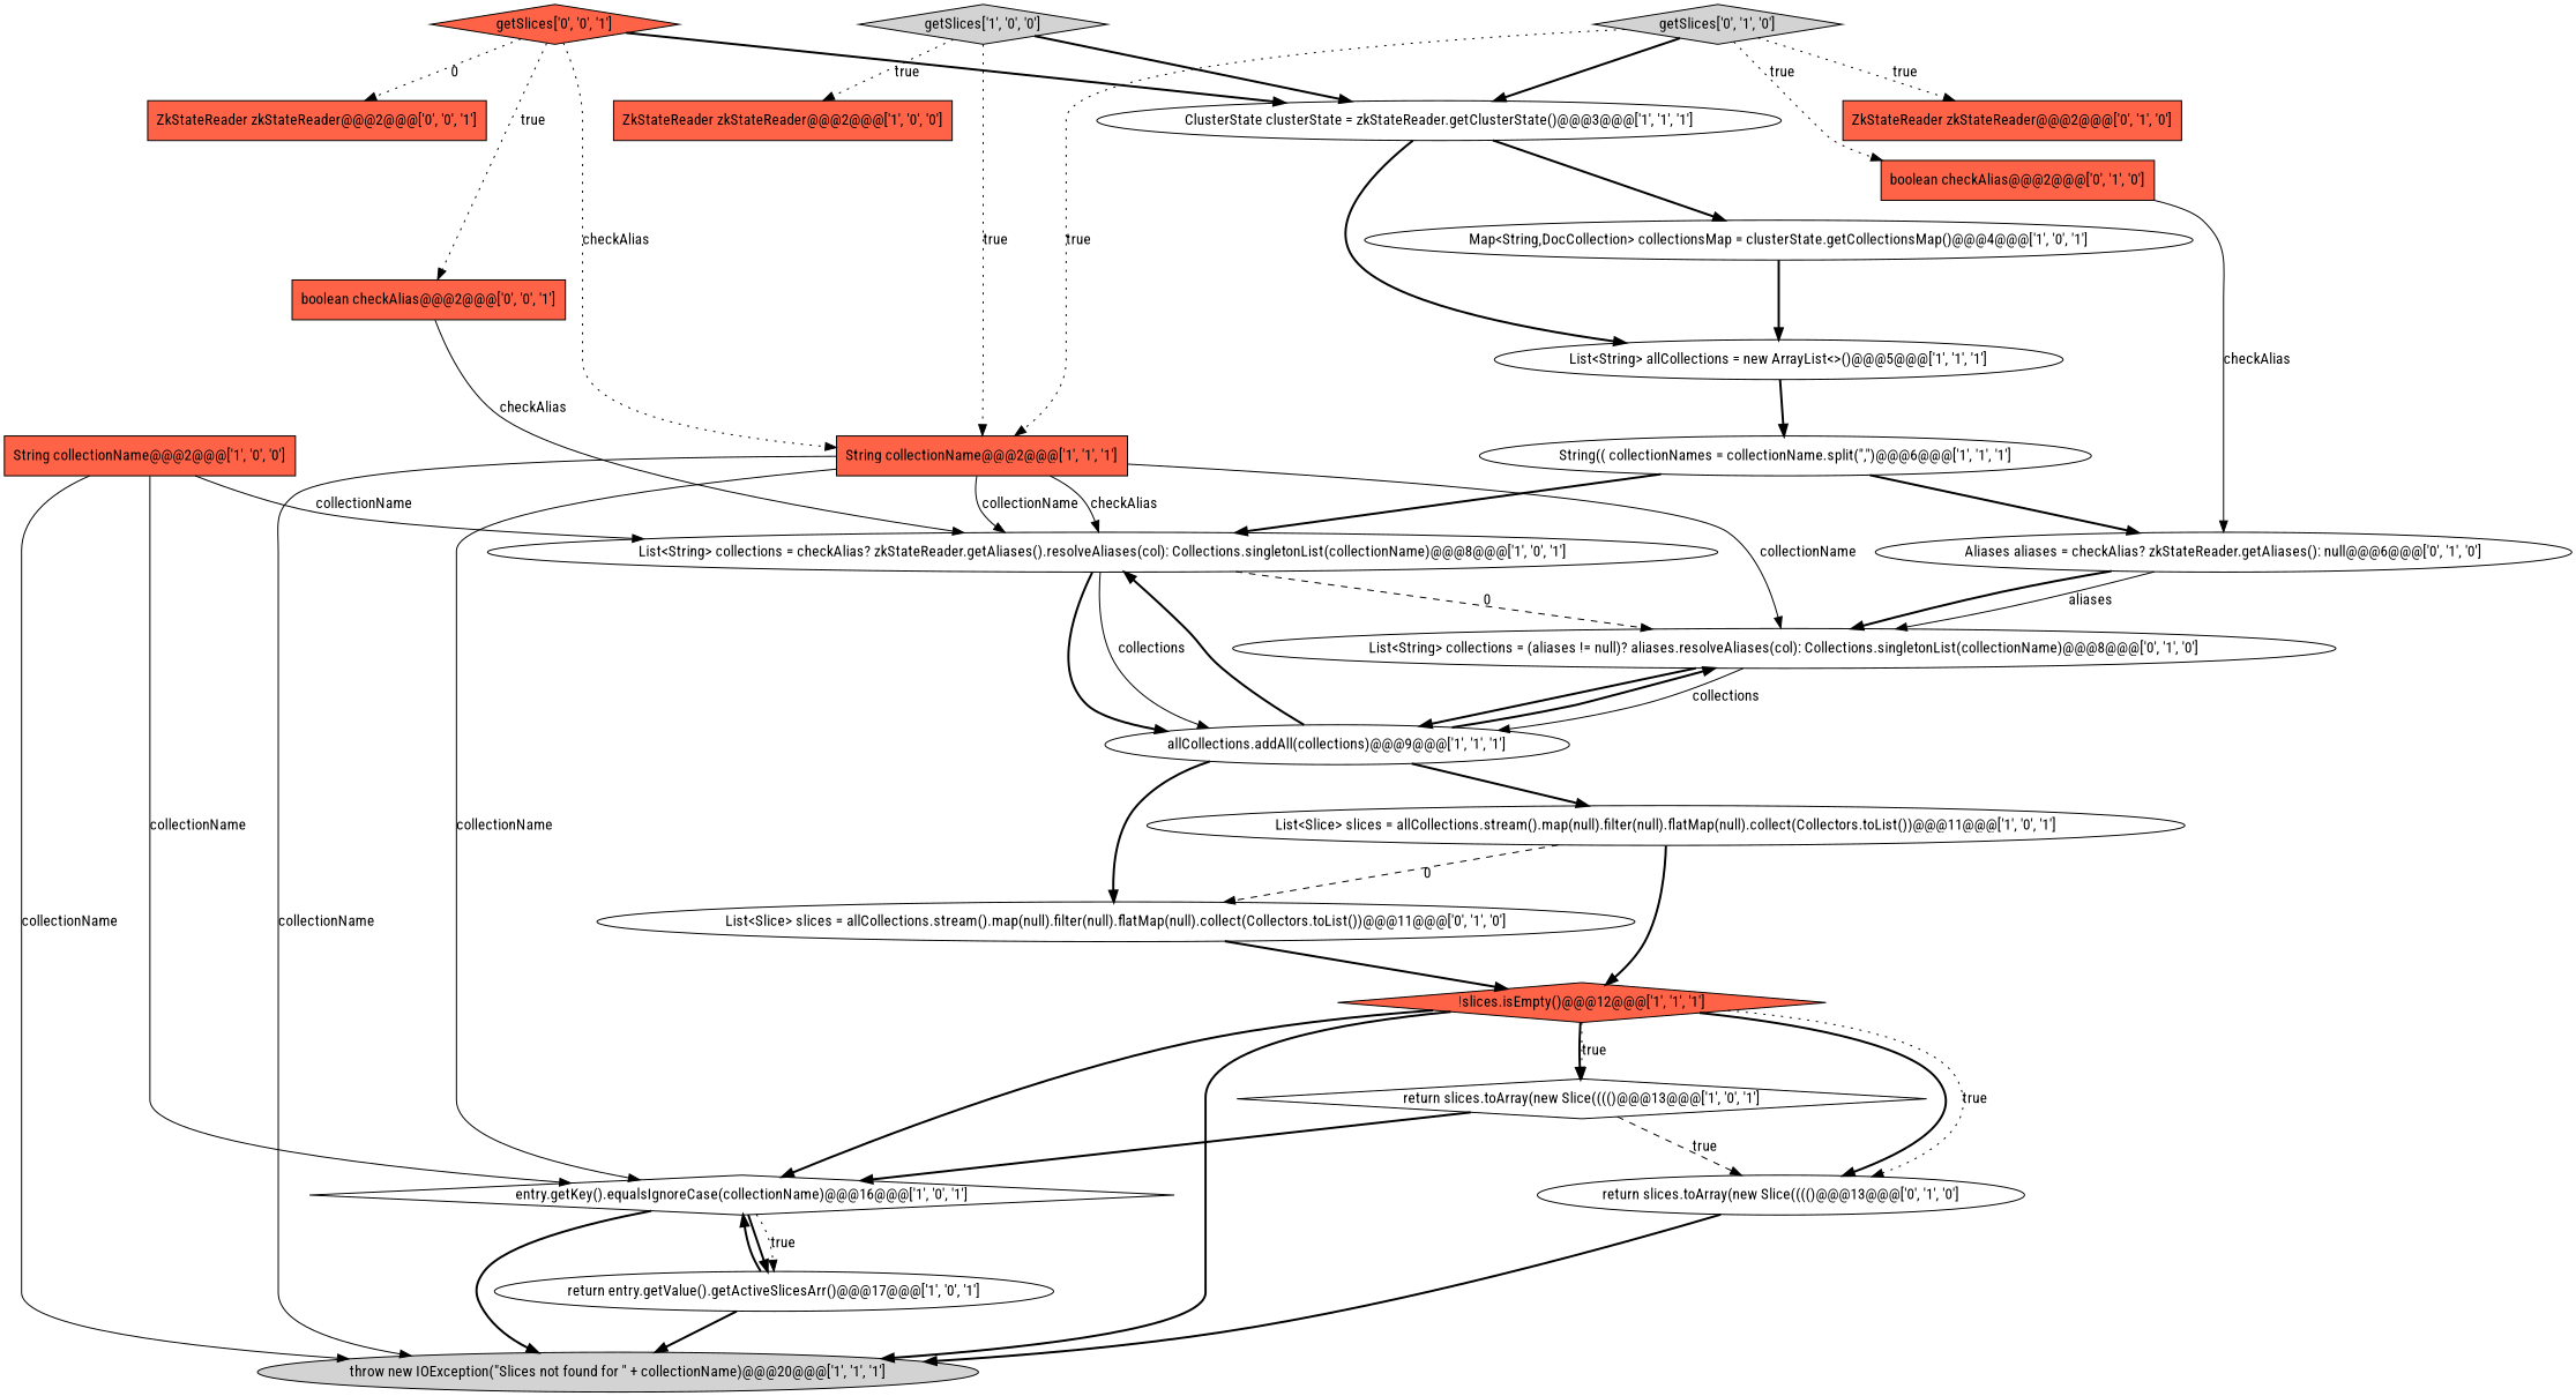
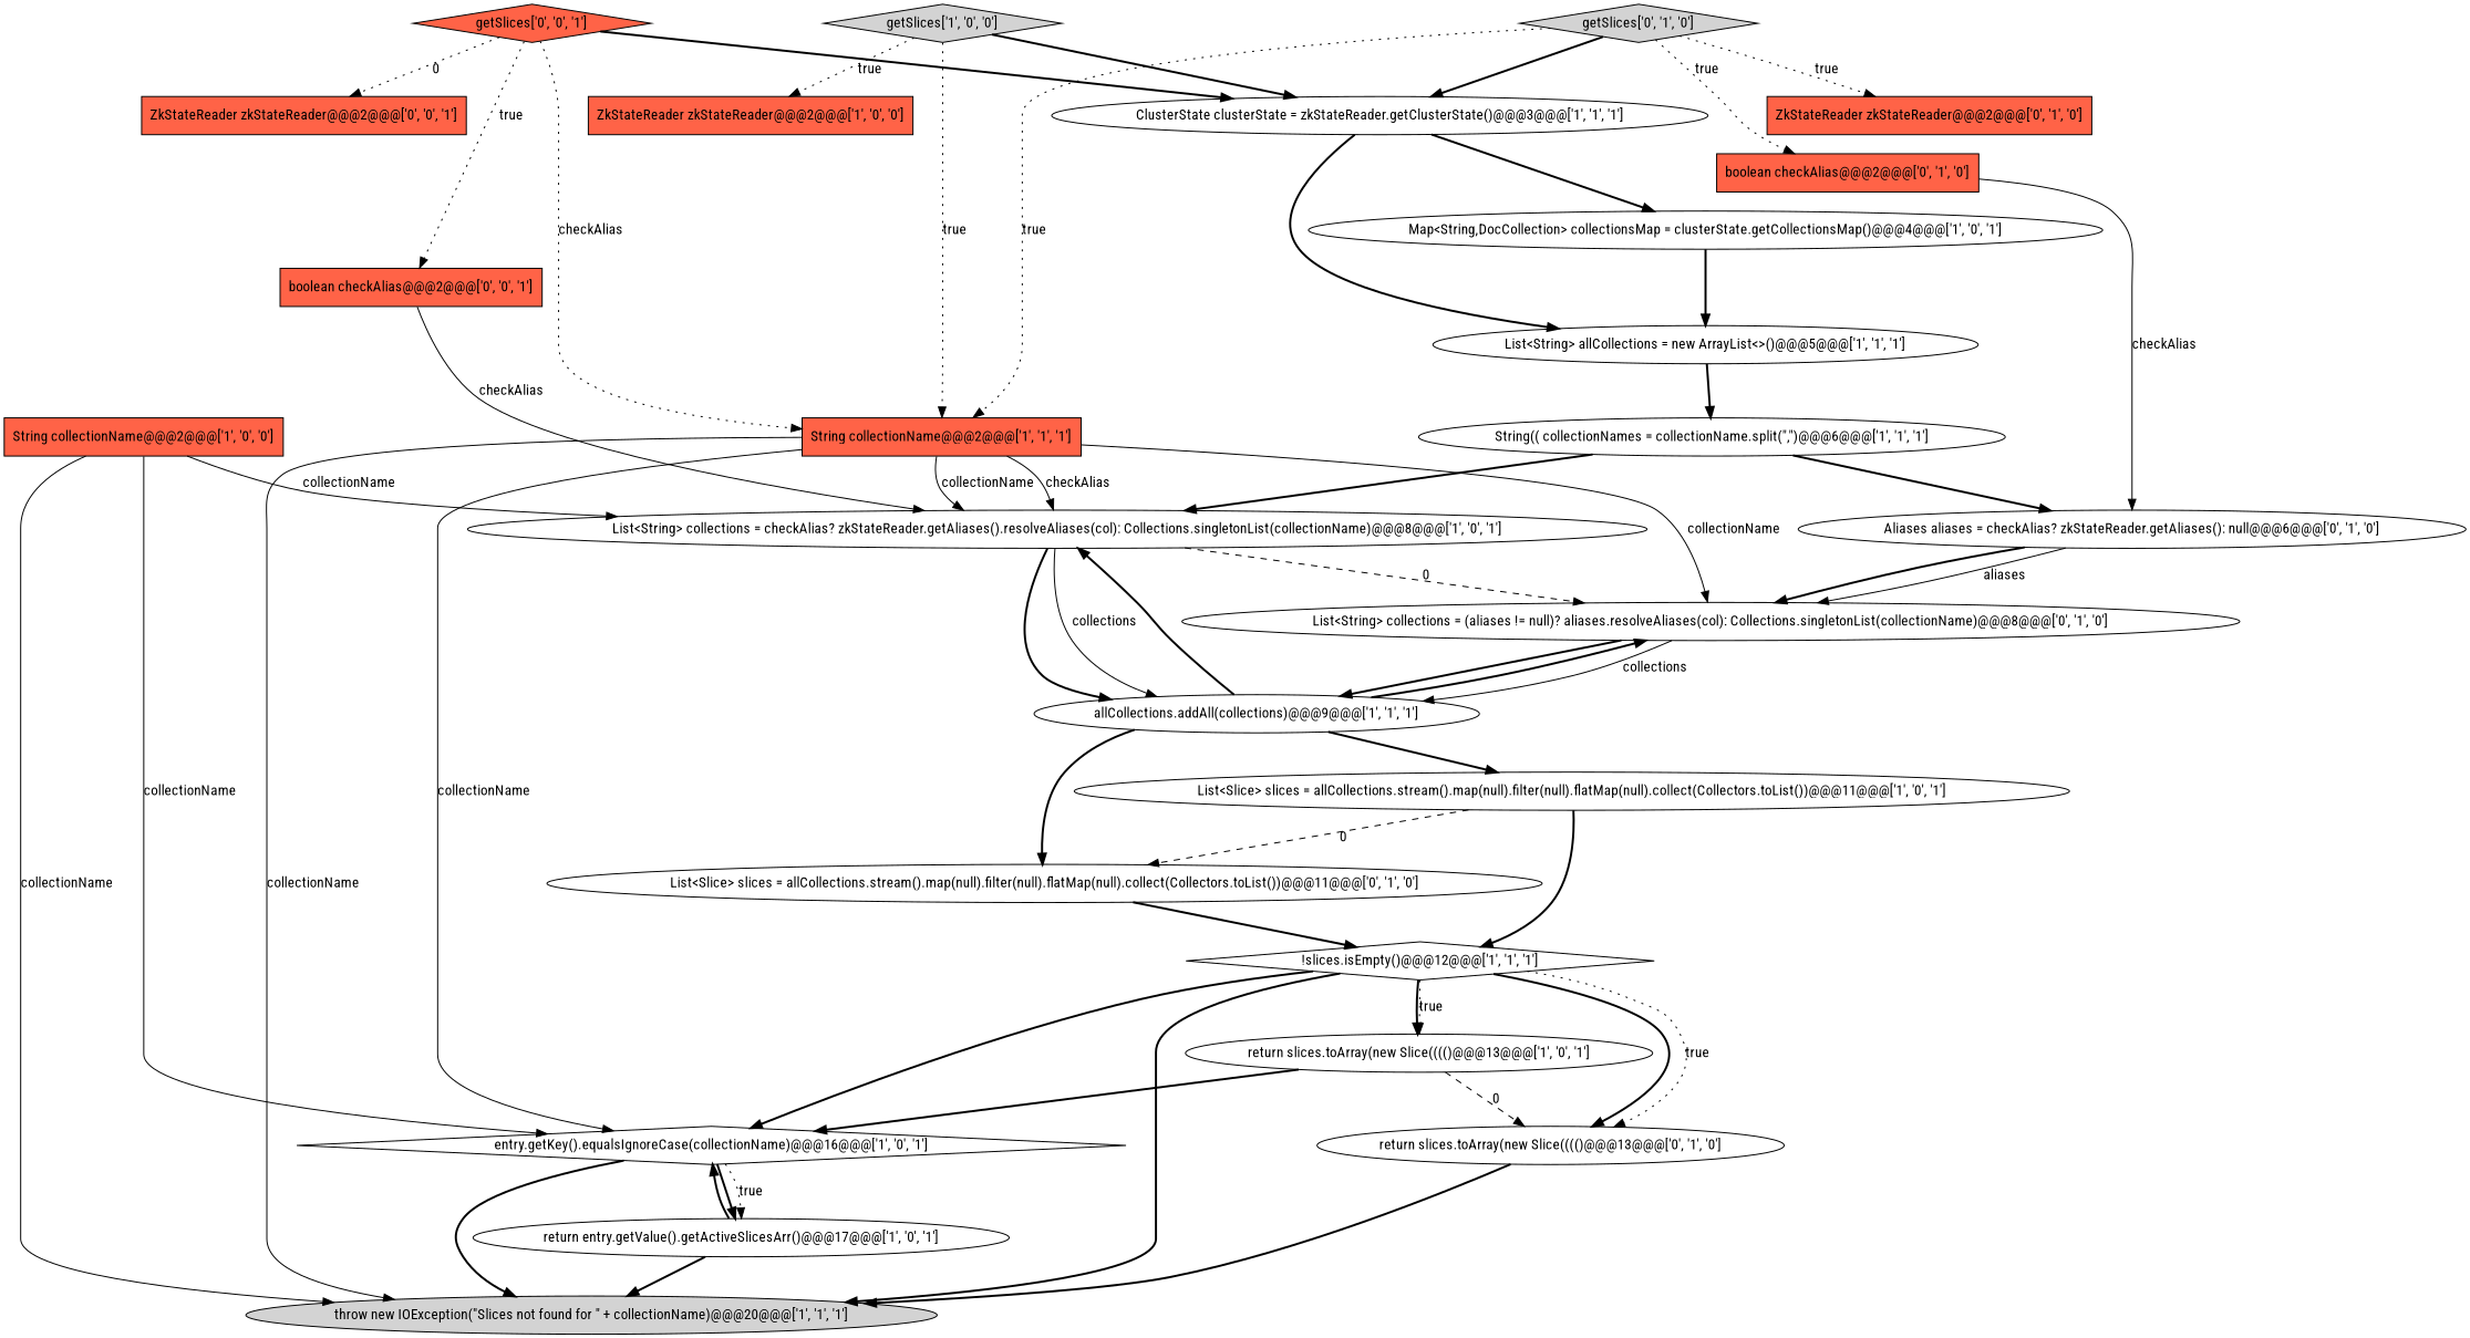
  digraph {
    fontname="Roboto Condensed"
    node [fillcolor=white fontname="Roboto Condensed" shape=ellipse style=filled]
    edge [fontname="Roboto Condensed" style=bold]
    n1 [fillcolor=tomato label="getSlices['0', '0', '1']" shape=diamond]
    n2 [label="ClusterState clusterState = zkStateReader.getClusterState()@@@3@@@['1', '1', '1']"]
    n3 [fillcolor=tomato label="boolean checkAlias@@@2@@@['0', '0', '1']" shape=box]
    n4 [fillcolor=tomato label="String collectionName@@@2@@@['1', '1', '1']" shape=box]
    n5 [fillcolor=tomato label="ZkStateReader zkStateReader@@@2@@@['0', '0', '1']" shape=box]
    n6 [label="List<String> allCollections = new ArrayList<>()@@@5@@@['1', '1', '1']"]
    n7 [label="Map<String,DocCollection> collectionsMap = clusterState.getCollectionsMap()@@@4@@@['1', '0', '1']"]
    n8 [label="List<String> collections = checkAlias? zkStateReader.getAliases().resolveAliases(col): Collections.singletonList(collectionName)@@@8@@@['1', '0', '1']"]
    n9 [label="entry.getKey().equalsIgnoreCase(collectionName)@@@16@@@['1', '0', '1']" shape=diamond]
    n10 [fillcolor=lightgray label="throw new IOException(\"Slices not found for \" + collectionName)@@@20@@@['1', '1', '1']"]
    n11 [label="List<String> collections = (aliases != null)? aliases.resolveAliases(col): Collections.singletonList(collectionName)@@@8@@@['0', '1', '0']"]
    n12 [fillcolor=tomato label="String collectionName@@@2@@@['1', '0', '0']" shape=box]
    n13 [label="return entry.getValue().getActiveSlicesArr()@@@17@@@['1', '0', '1']"]
    n14 [label="allCollections.addAll(collections)@@@9@@@['1', '1', '1']"]
    n15 [label="String(( collectionNames = collectionName.split(\",\")@@@6@@@['1', '1', '1']"]
    n16 [label="Aliases aliases = checkAlias? zkStateReader.getAliases(): null@@@6@@@['0', '1', '0']"]
-   n17 [fillcolor=tomato label="!slices.isEmpty()@@@12@@@['1', '1', '1']" shape=diamond]
+   n17 [label="!slices.isEmpty()@@@12@@@['1', '1', '1']" shape=diamond]
    n18 [label="return slices.toArray(new Slice(((()@@@13@@@['0', '1', '0']"]
-   n19 [label="return slices.toArray(new Slice(((()@@@13@@@['1', '0', '1']" shape=diamond]
+   n19 [label="return slices.toArray(new Slice(((()@@@13@@@['1', '0', '1']"]
    n20 [fillcolor=lightgray label="getSlices['1', '0', '0']" shape=diamond]
    n21 [fillcolor=tomato label="ZkStateReader zkStateReader@@@2@@@['1', '0', '0']" shape=box]
    n22 [fillcolor=tomato label="ZkStateReader zkStateReader@@@2@@@['0', '1', '0']" shape=box]
    n23 [label="List<Slice> slices = allCollections.stream().map(null).filter(null).flatMap(null).collect(Collectors.toList())@@@11@@@['0', '1', '0']"]
    n24 [label="List<Slice> slices = allCollections.stream().map(null).filter(null).flatMap(null).collect(Collectors.toList())@@@11@@@['1', '0', '1']"]
    n25 [fillcolor=lightgray label="getSlices['0', '1', '0']" shape=diamond]
    n26 [fillcolor=tomato label="boolean checkAlias@@@2@@@['0', '1', '0']" shape=box]
    n1 -> n2
    n1 -> n3 [label=true style=dotted]
    n1 -> n4 [label=checkAlias style=dotted]
    n1 -> n5 [label=0 style=dotted]
    n2 -> n6
    n2 -> n7
    n3 -> n8 [label=checkAlias style=solid]
    n4 -> n8 [label=collectionName style=solid]
    n4 -> n8 [label=checkAlias style=solid]
    n4 -> n9 [label=collectionName style=solid]
    n4 -> n10 [label=collectionName style=solid]
    n4 -> n11 [label=collectionName style=solid]
    n6 -> n15
    n7 -> n6
    n8 -> n11 [label=0 style=dashed]
    n8 -> n14
    n8 -> n14 [label=collections style=solid]
    n9 -> n10
    n9 -> n13
    n9 -> n13 [label=true style=dotted]
    n11 -> n14 [label=collections style=solid]
    n11 -> n14
    n12 -> n8 [label=collectionName style=solid]
    n12 -> n9 [label=collectionName style=solid]
    n12 -> n10 [label=collectionName style=solid]
    n13 -> n9
    n13 -> n10
    n14 -> n8
    n14 -> n11
    n14 -> n23
    n14 -> n24
    n15 -> n8
    n15 -> n16
    n16 -> n11 [label=aliases style=solid]
    n16 -> n11
    n17 -> n9
    n17 -> n10
    n17 -> n18
    n17 -> n18 [label=true style=dotted]
    n17 -> n19
    n17 -> n19 [label=true style=dotted]
    n18 -> n10
    n19 -> n9
-   n19 -> n18 [label=true style=dashed]
+   n19 -> n18 [label=0 style=dashed]
    n20 -> n2
    n20 -> n4 [label=true style=dotted]
    n20 -> n21 [label=true style=dotted]
    n23 -> n17
    n24 -> n17
    n24 -> n23 [label=0 style=dashed]
    n25 -> n2
    n25 -> n4 [label=true style=dotted]
    n25 -> n22 [label=true style=dotted]
    n25 -> n26 [label=true style=dotted]
    n26 -> n16 [label=checkAlias style=solid]
  }
